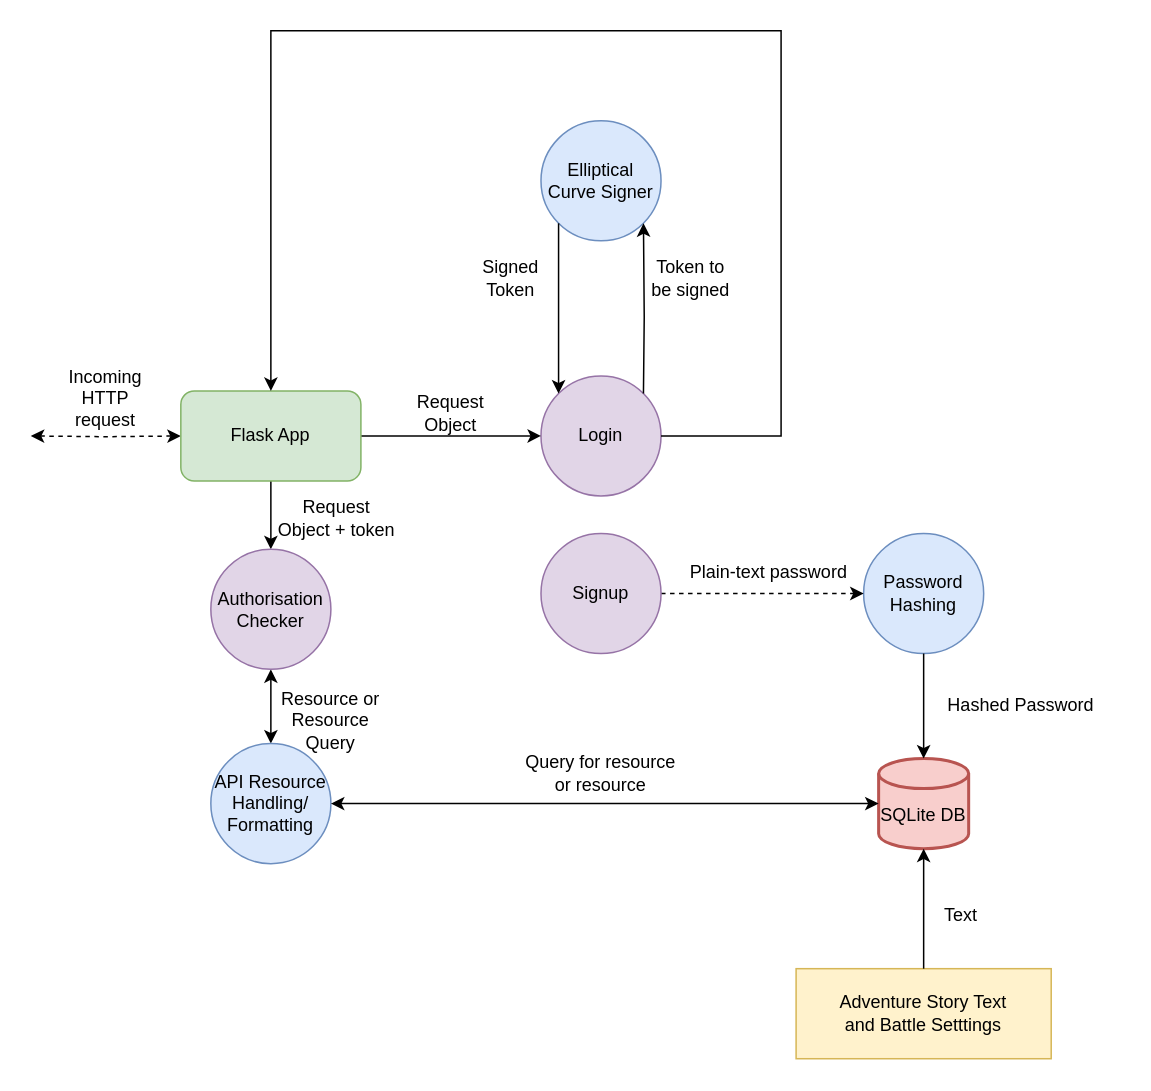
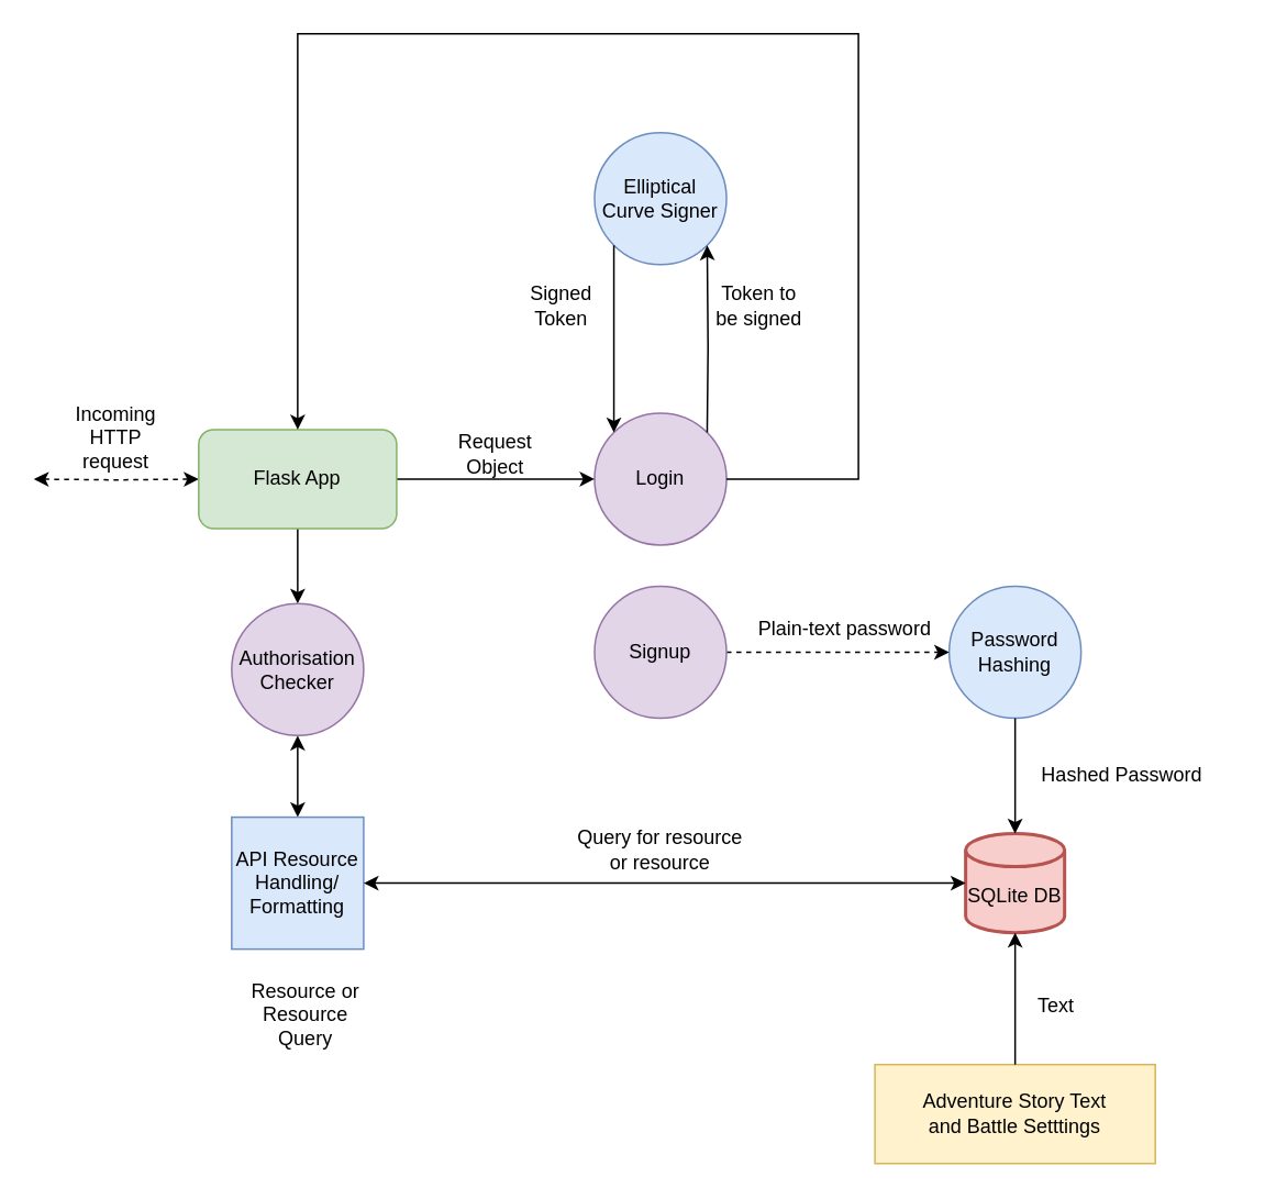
  <mxCell id="0" />
  <mxCell id="1" parent="0" />
  <mxCell id="2" style="edgeStyle=orthogonalEdgeStyle;rounded=0;orthogonalLoop=1;jettySize=auto;html=1;entryX=0;entryY=0.5;entryDx=0;entryDy=0;startArrow=classic;startFill=1;dashed=1;" edge="1" parent="1" target="22"><mxGeometry relative="1" as="geometry"><mxPoint x="20" y="290" as="sourcePoint" /></mxGeometry></mxCell>
  <mxCell id="3" value="Incoming HTTP request" style="text;html=1;strokeColor=none;fillColor=none;align=center;verticalAlign=middle;whiteSpace=wrap;rounded=0;" vertex="1" parent="1"><mxGeometry x="40" y="250" width="60" height="30" as="geometry" /></mxCell>
  <mxCell id="4" value="&lt;div&gt;&lt;br&gt;&lt;/div&gt;&lt;div&gt;SQLite DB&lt;/div&gt;" style="strokeWidth=2;html=1;shape=mxgraph.flowchart.database;whiteSpace=wrap;fillColor=#f8cecc;strokeColor=#b85450;" vertex="1" parent="1"><mxGeometry x="585" y="505" width="60" height="60" as="geometry" /></mxCell>
  <mxCell id="5" value="Plain-text password" style="text;html=1;strokeColor=none;fillColor=none;align=center;verticalAlign=middle;whiteSpace=wrap;rounded=0;" vertex="1" parent="1"><mxGeometry x="447" y="365.5" width="130" height="30" as="geometry" /></mxCell>
  <mxCell id="6" value="&lt;div&gt;Adventure Story Text&lt;/div&gt;&lt;div&gt;and Battle Setttings&lt;/div&gt;" style="rounded=0;whiteSpace=wrap;html=1;fillColor=#fff2cc;strokeColor=#d6b656;" vertex="1" parent="1"><mxGeometry x="530" y="645" width="170" height="60" as="geometry" /></mxCell>
  <mxCell id="7" style="edgeStyle=orthogonalEdgeStyle;rounded=0;orthogonalLoop=1;jettySize=auto;html=1;entryX=0.5;entryY=1;entryDx=0;entryDy=0;entryPerimeter=0;" edge="1" parent="1" source="6" target="4"><mxGeometry relative="1" as="geometry" /></mxCell>
  <mxCell id="8" value="Elliptical Curve Signer" style="ellipse;whiteSpace=wrap;html=1;aspect=fixed;fillColor=#dae8fc;strokeColor=#6c8ebf;" vertex="1" parent="1"><mxGeometry x="360" y="80" width="80" height="80" as="geometry" /></mxCell>
  <mxCell id="9" value="Password Hashing" style="ellipse;whiteSpace=wrap;html=1;aspect=fixed;fillColor=#dae8fc;strokeColor=#6c8ebf;" vertex="1" parent="1"><mxGeometry x="575" y="355" width="80" height="80" as="geometry" /></mxCell>
  <mxCell id="10" value="Login" style="ellipse;whiteSpace=wrap;html=1;aspect=fixed;fillColor=#e1d5e7;strokeColor=#9673a6;" vertex="1" parent="1"><mxGeometry x="360" y="250" width="80" height="80" as="geometry" /></mxCell>
  <mxCell id="11" style="edgeStyle=orthogonalEdgeStyle;rounded=0;orthogonalLoop=1;jettySize=auto;html=1;exitX=1;exitY=0;exitDx=0;exitDy=0;entryX=1;entryY=1;entryDx=0;entryDy=0;" edge="1" parent="1" target="8"><mxGeometry relative="1" as="geometry"><mxPoint x="428.284" y="261.716" as="sourcePoint" /></mxGeometry></mxCell>
  <mxCell id="12" value="" style="endArrow=classic;html=1;rounded=0;exitX=0;exitY=1;exitDx=0;exitDy=0;entryX=0;entryY=0;entryDx=0;entryDy=0;" edge="1" parent="1" source="8"><mxGeometry width="50" height="50" relative="1" as="geometry"><mxPoint x="370" y="480" as="sourcePoint" /><mxPoint x="371.716" y="261.716" as="targetPoint" /></mxGeometry></mxCell>
  <mxCell id="13" value="Signed Token" style="text;html=1;strokeColor=none;fillColor=none;align=center;verticalAlign=middle;whiteSpace=wrap;rounded=0;" vertex="1" parent="1"><mxGeometry x="310" y="170" width="60" height="30" as="geometry" /></mxCell>
  <mxCell id="14" value="Token to be signed" style="text;html=1;strokeColor=none;fillColor=none;align=center;verticalAlign=middle;whiteSpace=wrap;rounded=0;" vertex="1" parent="1"><mxGeometry x="430" y="170" width="60" height="30" as="geometry" /></mxCell>
  <mxCell id="15" style="edgeStyle=orthogonalEdgeStyle;rounded=0;orthogonalLoop=1;jettySize=auto;html=1;entryX=0;entryY=0.5;entryDx=0;entryDy=0;dashed=1;" edge="1" parent="1" source="16" target="9"><mxGeometry relative="1" as="geometry" /></mxCell>
  <mxCell id="16" value="Signup" style="ellipse;whiteSpace=wrap;html=1;aspect=fixed;fillColor=#e1d5e7;strokeColor=#9673a6;" vertex="1" parent="1"><mxGeometry x="360" y="355" width="80" height="80" as="geometry" /></mxCell>
  <mxCell id="17" style="edgeStyle=orthogonalEdgeStyle;rounded=0;orthogonalLoop=1;jettySize=auto;html=1;entryX=0.5;entryY=0;entryDx=0;entryDy=0;entryPerimeter=0;" edge="1" parent="1" source="9" target="4"><mxGeometry relative="1" as="geometry" /></mxCell>
  <mxCell id="18" value="Text" style="text;html=1;strokeColor=none;fillColor=none;align=center;verticalAlign=middle;whiteSpace=wrap;rounded=0;" vertex="1" parent="1"><mxGeometry x="575" y="595" width="130" height="30" as="geometry" /></mxCell>
  <mxCell id="19" value="Hashed Password" style="text;html=1;strokeColor=none;fillColor=none;align=center;verticalAlign=middle;whiteSpace=wrap;rounded=0;" vertex="1" parent="1"><mxGeometry x="615" y="455" width="130" height="30" as="geometry" /></mxCell>
  <mxCell id="20" style="edgeStyle=orthogonalEdgeStyle;rounded=0;orthogonalLoop=1;jettySize=auto;html=1;entryX=0;entryY=0.5;entryDx=0;entryDy=0;" edge="1" parent="1" source="22" target="10"><mxGeometry relative="1" as="geometry" /></mxCell>
  <mxCell id="21" style="edgeStyle=orthogonalEdgeStyle;rounded=0;orthogonalLoop=1;jettySize=auto;html=1;entryX=0.5;entryY=0;entryDx=0;entryDy=0;" edge="1" parent="1" source="22" target="25"><mxGeometry relative="1" as="geometry" /></mxCell>
  <mxCell id="22" value="Flask App" style="rounded=1;whiteSpace=wrap;html=1;fillColor=#d5e8d4;strokeColor=#82b366;" vertex="1" parent="1"><mxGeometry x="120" y="260" width="120" height="60" as="geometry" /></mxCell>
  <mxCell id="23" value="Request Object" style="text;html=1;strokeColor=none;fillColor=none;align=center;verticalAlign=middle;whiteSpace=wrap;rounded=0;" vertex="1" parent="1"><mxGeometry x="270" y="260" width="60" height="30" as="geometry" /></mxCell>
  <mxCell id="24" style="edgeStyle=orthogonalEdgeStyle;rounded=0;orthogonalLoop=1;jettySize=auto;html=1;entryX=0.5;entryY=0;entryDx=0;entryDy=0;startArrow=classic;startFill=1;" edge="1" parent="1" source="25" target="27"><mxGeometry relative="1" as="geometry" /></mxCell>
  <mxCell id="25" value="Authorisation Checker" style="ellipse;whiteSpace=wrap;html=1;aspect=fixed;fillColor=#e1d5e7;strokeColor=#9673a6;" vertex="1" parent="1"><mxGeometry x="140" y="365.5" width="80" height="80" as="geometry" /></mxCell>
- <mxCell id="26" value="Request Object + token" style="text;html=1;strokeColor=none;fillColor=none;align=center;verticalAlign=middle;whiteSpace=wrap;rounded=0;" vertex="1" parent="1"><mxGeometry x="184" y="330" width="80" height="30" as="geometry" /></mxCell>
- <mxCell id="27" value="&lt;div&gt;API Resource Handling/&lt;/div&gt;&lt;div&gt;Formatting&lt;/div&gt;" style="ellipse;whiteSpace=wrap;html=1;aspect=fixed;fillColor=#dae8fc;strokeColor=#6c8ebf;" vertex="1" parent="1"><mxGeometry x="140" y="495" width="80" height="80" as="geometry" /></mxCell>
+ <mxCell id="27" value="&lt;div&gt;API Resource Handling/&lt;/div&gt;&lt;div&gt;Formatting&lt;/div&gt;" style="whiteSpace=wrap;html=1;aspect=fixed;fillColor=#dae8fc;strokeColor=#6c8ebf;rounded=0;" vertex="1" parent="1"><mxGeometry x="140" y="495" width="80" height="80" as="geometry" /></mxCell>
  <mxCell id="28" style="edgeStyle=orthogonalEdgeStyle;rounded=0;orthogonalLoop=1;jettySize=auto;html=1;entryX=0;entryY=0.5;entryDx=0;entryDy=0;entryPerimeter=0;startArrow=classic;startFill=1;" edge="1" parent="1" source="27" target="4"><mxGeometry relative="1" as="geometry" /></mxCell>
  <mxCell id="29" value="" style="endArrow=classic;html=1;rounded=0;exitX=1;exitY=0.5;exitDx=0;exitDy=0;entryX=0.5;entryY=0;entryDx=0;entryDy=0;" edge="1" parent="1" source="10" target="22"><mxGeometry width="50" height="50" relative="1" as="geometry"><mxPoint x="500" y="330" as="sourcePoint" /><mxPoint x="550" y="280" as="targetPoint" /><Array as="points"><mxPoint x="520" y="290" /><mxPoint x="520" y="20" /><mxPoint x="180" y="20" /></Array></mxGeometry></mxCell>
- <mxCell id="30" value="Resource or Resource Query" style="text;html=1;strokeColor=none;fillColor=none;align=center;verticalAlign=middle;whiteSpace=wrap;rounded=0;" vertex="1" parent="1"><mxGeometry x="180" y="465" width="80" height="30" as="geometry" /></mxCell>
+ <mxCell id="30" value="Resource or Resource Query" style="text;html=1;strokeColor=none;fillColor=none;align=center;verticalAlign=middle;whiteSpace=wrap;rounded=0;" vertex="1" parent="1"><mxGeometry x="145" y="600" width="80" height="30" as="geometry" /></mxCell>
  <mxCell id="31" value="Query for resource or resource" style="text;html=1;strokeColor=none;fillColor=none;align=center;verticalAlign=middle;whiteSpace=wrap;rounded=0;" vertex="1" parent="1"><mxGeometry x="345" y="500" width="110" height="30" as="geometry" /></mxCell>
